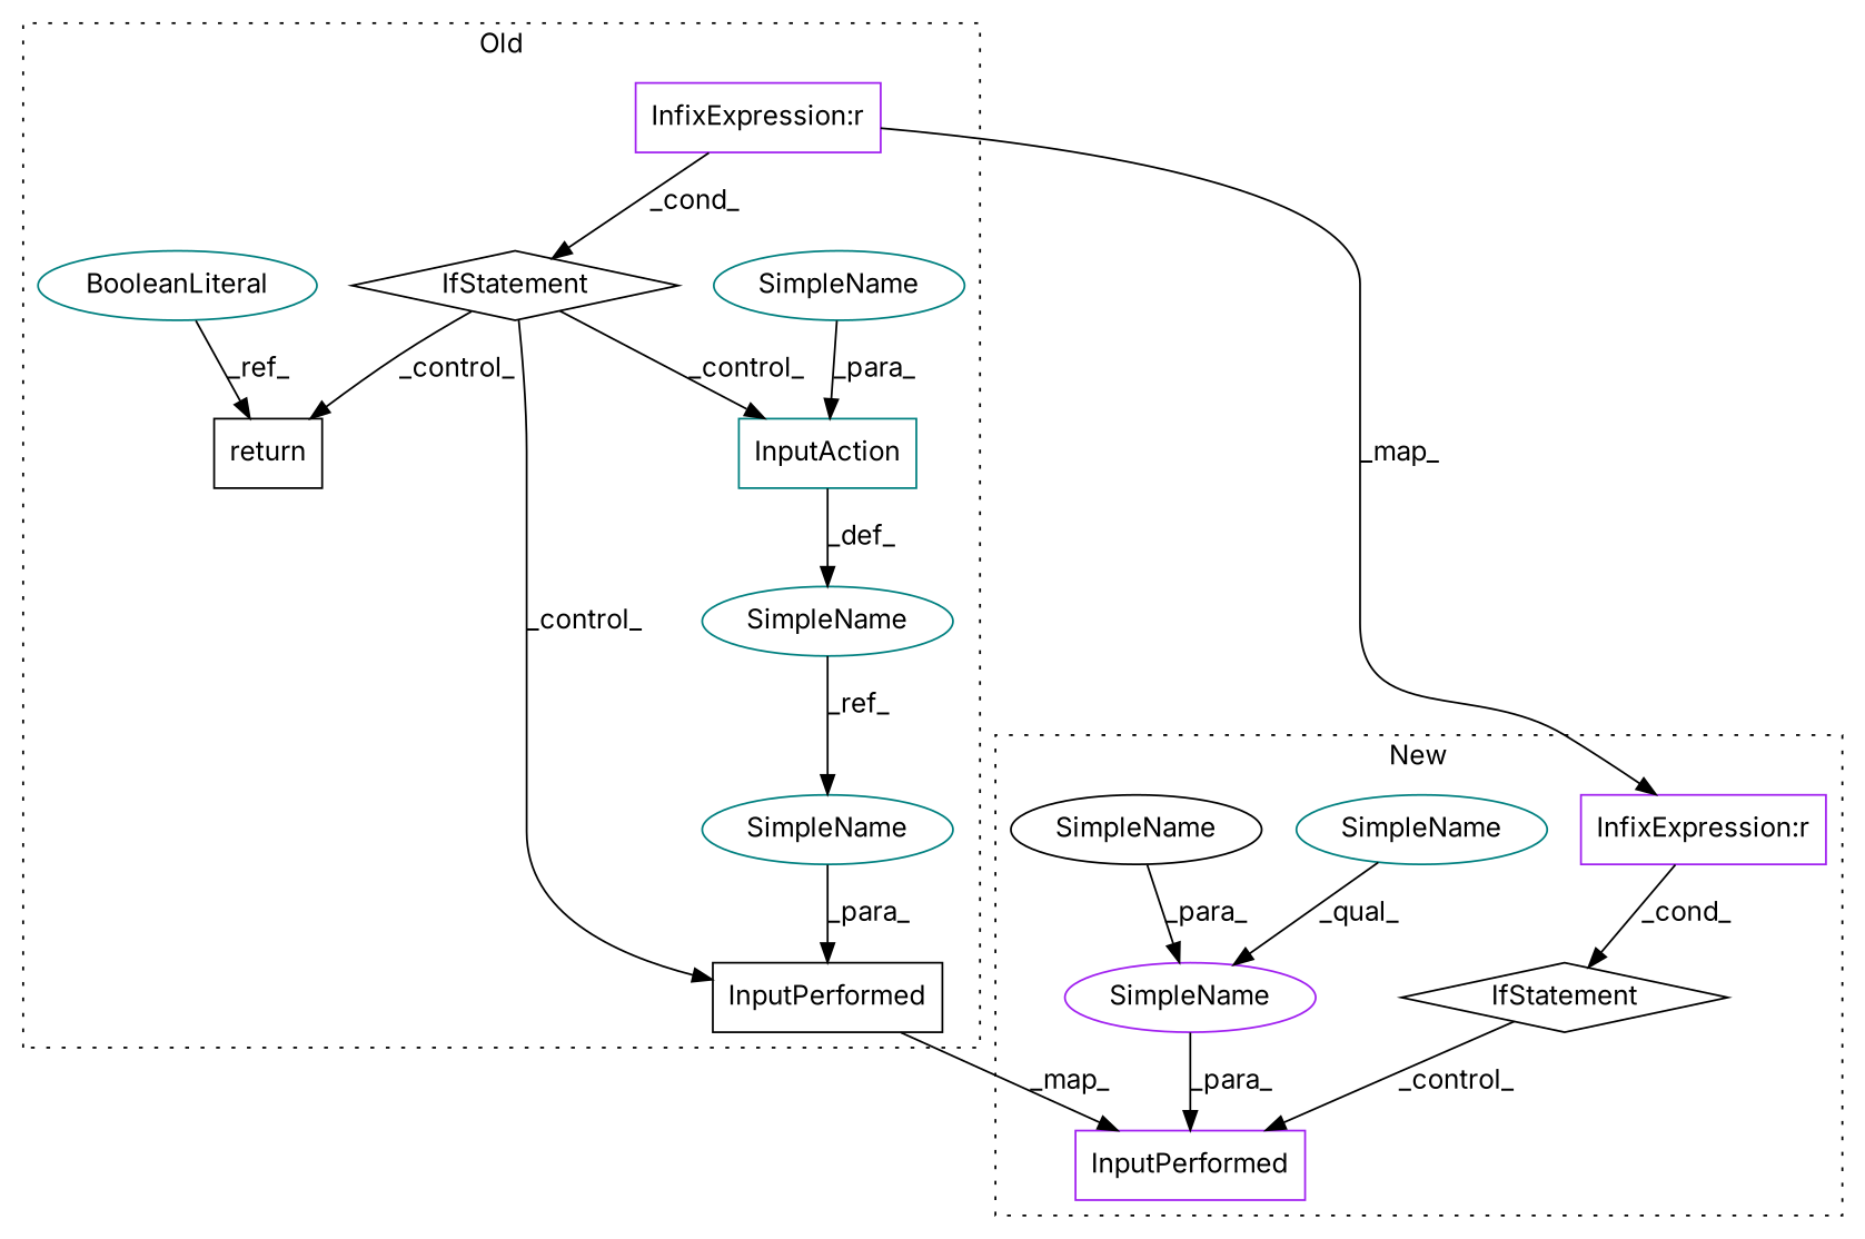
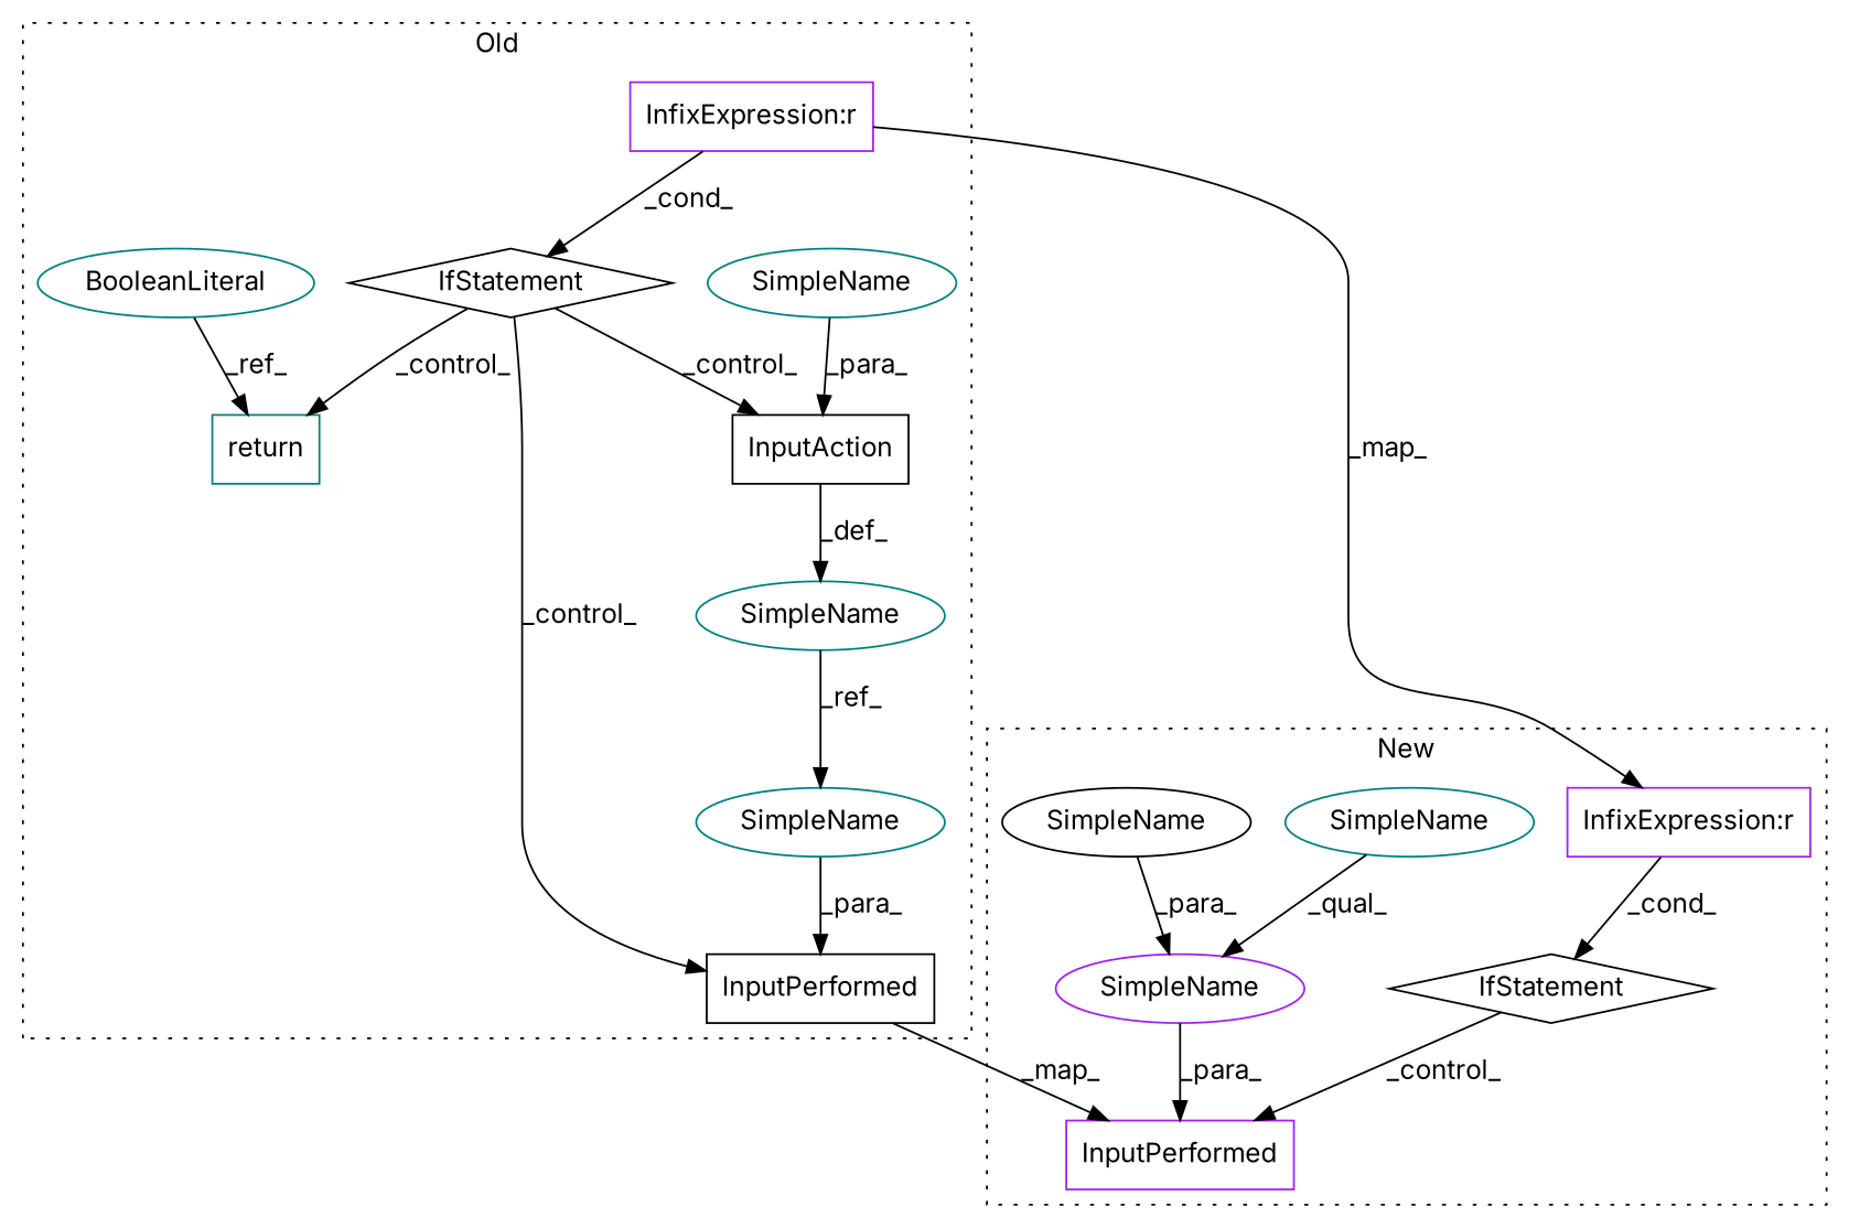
  digraph {
    fontname=Inter
    node [a=42 color=black fontname=Inter l="15,1" shape=ellipse]
    edge [fontname=Inter]
    n1 [a=32 label=InputPerformed s="2946,2995" shape=box]
-   n2 [a=32 color=teal l="12,1" label=InputAction s="2910,2928" shape=box]
+   n2 [a=32 l="12,1" label=InputAction s="2910,2928" shape=box]
    n3 [color=teal l=11 label=SimpleName s=2896]
    n4 [a=25 l="4,10" label=IfStatement s="2805,2827" shape=diamond]
    n5 [a=27 color=purple l=4 label="InfixExpression:r" s=2819 shape=box]
-   n6 [a=41 l=7 label=return s=2851 shape=box]
+   n6 [a=41 color=teal l=7 label=return s=2851 shape=box]
    n7 [a=9 color=teal l=5 label=BooleanLiteral s=2858]
    n8 [color=teal l=11 label=SimpleName s=2961]
    n9 [color=teal l=6 label=SimpleName s=2922]
    n10 [a=32 color=purple label=InputPerformed s="5881,5947" shape=box]
    n11 [color=purple l="21,1" label=SimpleName s="5896,5923"]
    n12 [color=teal l=20 label=SimpleName s=5896]
    n13 [a=27 color=purple l=4 label="InfixExpression:r" s=5869 shape=box]
    n14 [a=25 l=3 label=IfStatement s=5878 shape=diamond]
    n15 [l=6 label=SimpleName s=5917]
    subgraph cluster_1 {
      label=Old
      style=dotted
      n1
      n2
      n3
      n4
      n5
      n6
      n7
      n8
      n9
    }
    subgraph cluster_2 {
      label=New
      style=dotted
      n10
      n11
      n12
      n13
      n14
      n15
    }
    n1 -> n10 [label=_map_]
    n2 -> n3 [label=_def_]
    n3 -> n8 [label=_ref_]
    n4 -> n1 [label=_control_]
    n4 -> n2 [label=_control_]
    n4 -> n6 [label=_control_]
    n5 -> n4 [label=_cond_]
    n5 -> n13 [label=_map_]
    n7 -> n6 [label=_ref_]
    n8 -> n1 [label=_para_]
    n9 -> n2 [label=_para_]
    n11 -> n10 [label=_para_]
    n12 -> n11 [label=_qual_]
    n13 -> n14 [label=_cond_]
    n14 -> n10 [label=_control_]
    n15 -> n11 [label=_para_]
  }
